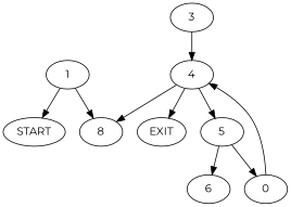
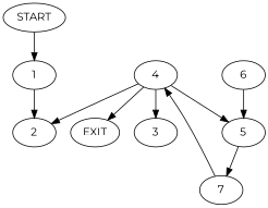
  digraph {
    fontname=Montserrat
    node [fontname=Montserrat]
    edge [fontname=Montserrat]
    n1 [label=START]
    1
-   2 [label=8]
+   2
    n4 [label=EXIT]
    3
    4
    5
    6
-   7 [label=0]
-   1 -> n1
+   7
+   n1 -> 1
    1 -> 2
-   3 -> 4
+   4 -> 3
    4 -> 2
    4 -> n4
    4 -> 5
-   5 -> 6
+   6 -> 5
    5 -> 7
    7 -> 4
  }
